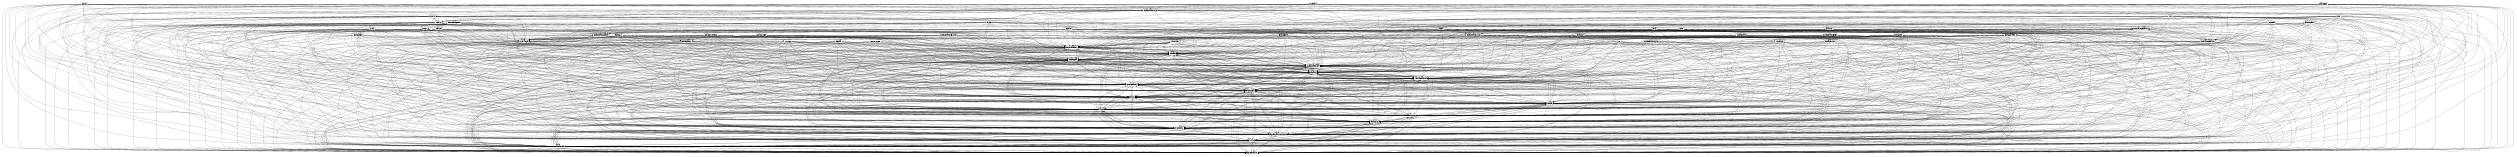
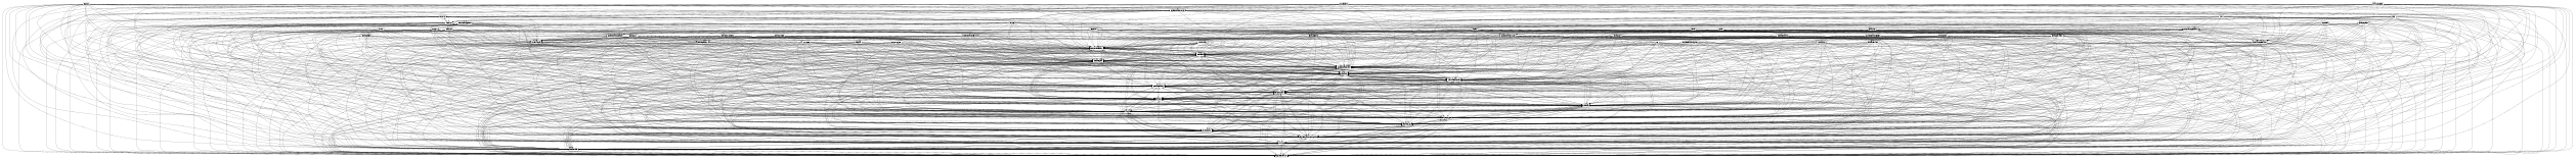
  digraph {
    rankdir=TB
    node [shape=box]
    edge [arrowhead=normal]
    n1 [label=ComponentFactory]
    n2 [label=Interfaces]
    n3 [label=Implementations]
    n4 [label=Metamodels]
    n5 [label=MM_SCA]
    n6 [label=Implementation_Composite]
    n7 [label=Property_XSD]
    n8 [label=Binding_SCA]
    n9 [label=PropertyTypes]
    n10 [label=FraSCAti]
    n11 [label=MF_Tinfi]
    n12 [label=Bindings]
    n13 [label=Property_Java]
    n14 [label=AssemblyFactory]
    n15 [label=MembraneFactories]
    n16 [label=ScaParser]
    n17 [label=Implementation_Java]
    n18 [label=Interface_Java]
    n19 [label=MG_Tinfi]
    n20 [label=MembraneGenerators]
    n21 [label=MembraneGeneration]
    n22 [label=Binding_JavaRMI]
    n23 [label=Explorer]
    n24 [label=BindingFactory]
    n25 [label=Implementation_Fractal]
    n26 [label=MM_FraSCAti]
    n27 [label=JavaCompilers]
    n28 [label=Binding_JMS]
    n29 [label=MF_Julia]
    n30 [label=Interface_WSDL]
    n31 [label=JDT]
    n32 [label=JDK6]
    n33 [label=Property_JAXB]
    n34 [label=Implementation_Resource]
    n35 [label=MM_Tuscany]
    n36 [label=Binding_REST]
    n37 [label=Binding_UPnP]
    n38 [label=MM_UPnP]
    n39 [label=JMX]
    n40 [label=Implementation_OSGi]
    n41 [label=MG_OSGi]
    n42 [label=MF_OSGi]
    n43 [label=BeanShell]
    n44 [label=Implementation_Script]
    n45 [label=Groovy]
    n46 [label=Equinox]
    n47 [label=Implementation_BPEL]
    n48 [label=JavaScript]
    n49 [label=Binding_JNA]
    n50 [label=MM_Native]
    n51 [label=Interface_Native]
    n52 [label=RemoteManagement]
    n53 [label=Fscript]
    n54 [label=Xquery]
    n55 [label=Binding_WS]
    n56 [label=JRuby]
    n57 [label=Jython]
    n58 [label=FScript]
    n59 [label=Binding_HTTP]
    n60 [label=Implementation_Spring]
    n61 [label=Binding_JSON_RPC]
    n62 [label=Knopflerfish]
-   n63 [label=Apache_Felix]
+   n63 [label=JavaScript_Felix]
    n1 -> n2
    n1 -> n3
    n1 -> n4
    n1 -> n5
    n1 -> n6
    n1 -> n7
    n1 -> n8
    n1 -> n9
    n1 -> n10
    n1 -> n11
    n1 -> n12
    n1 -> n13
    n1 -> n14
    n1 -> n15
    n1 -> n16
    n1 -> n17
    n1 -> n18
    n2 -> n1
    n2 -> n3
    n2 -> n4
    n2 -> n5
    n2 -> n6
    n2 -> n7
    n2 -> n8
    n2 -> n9
    n2 -> n10
    n2 -> n11
    n2 -> n12
    n2 -> n13
    n2 -> n14
    n2 -> n15
    n2 -> n16
    n2 -> n17
    n2 -> n18
    n3 -> n1
    n3 -> n2
    n3 -> n4
    n3 -> n5
    n3 -> n6
    n3 -> n7
    n3 -> n8
    n3 -> n9
    n3 -> n10
    n3 -> n11
    n3 -> n12
    n3 -> n13
    n3 -> n14
    n3 -> n15
    n3 -> n16
    n3 -> n17
    n3 -> n18
    n4 -> n1
    n4 -> n2
    n4 -> n3
    n4 -> n5
    n4 -> n6
    n4 -> n7
    n4 -> n8
    n4 -> n9
    n4 -> n10
    n4 -> n11
    n4 -> n12
    n4 -> n13
    n4 -> n14
    n4 -> n15
    n4 -> n16
    n4 -> n17
    n4 -> n18
    n5 -> n1
    n5 -> n2
    n5 -> n3
    n5 -> n4
    n5 -> n6
    n5 -> n7
    n5 -> n8
    n5 -> n9
    n5 -> n10
    n5 -> n11
    n5 -> n12
    n5 -> n13
    n5 -> n14
    n5 -> n15
    n5 -> n16
    n5 -> n17
    n5 -> n18
    n6 -> n1
    n6 -> n2
    n6 -> n3
    n6 -> n4
    n6 -> n5
    n6 -> n7
    n6 -> n8
    n6 -> n9
    n6 -> n10
    n6 -> n11
    n6 -> n12
    n6 -> n13
    n6 -> n14
    n6 -> n15
    n6 -> n16
    n6 -> n17
    n6 -> n18
    n7 -> n1
    n7 -> n2
    n7 -> n3
    n7 -> n4
    n7 -> n5
    n7 -> n6
    n7 -> n8
    n7 -> n9
    n7 -> n10
    n7 -> n11
    n7 -> n12
    n7 -> n13
    n7 -> n14
    n7 -> n15
    n7 -> n16
    n7 -> n17
    n7 -> n18
    n8 -> n1
    n8 -> n2
    n8 -> n3
    n8 -> n4
    n8 -> n5
    n8 -> n6
    n8 -> n7
    n8 -> n9
    n8 -> n10
    n8 -> n11
    n8 -> n12
    n8 -> n13
    n8 -> n14
    n8 -> n15
    n8 -> n16
    n8 -> n17
    n8 -> n18
    n9 -> n1
    n9 -> n2
    n9 -> n3
    n9 -> n4
    n9 -> n5
    n9 -> n6
    n9 -> n7
    n9 -> n8
    n9 -> n10
    n9 -> n11
    n9 -> n12
    n9 -> n13
    n9 -> n14
    n9 -> n15
    n9 -> n16
    n9 -> n17
    n9 -> n18
    n10 -> n1
    n10 -> n2
    n10 -> n3
    n10 -> n4
    n10 -> n5
    n10 -> n6
    n10 -> n7
    n10 -> n8
    n10 -> n9
    n10 -> n11
    n10 -> n12
    n10 -> n13
    n10 -> n14
    n10 -> n15
    n10 -> n16
    n10 -> n17
    n10 -> n18
    n11 -> n1
    n11 -> n2
    n11 -> n3
    n11 -> n4
    n11 -> n5
    n11 -> n6
    n11 -> n7
    n11 -> n8
    n11 -> n9
    n11 -> n10
    n11 -> n12
    n11 -> n13
    n11 -> n14
    n11 -> n15
    n11 -> n16
    n11 -> n17
    n11 -> n18
    n12 -> n1
    n12 -> n2
    n12 -> n3
    n12 -> n4
    n12 -> n5
    n12 -> n6
    n12 -> n7
    n12 -> n8
    n12 -> n9
    n12 -> n10
    n12 -> n11
    n12 -> n13
    n12 -> n14
    n12 -> n15
    n12 -> n16
    n12 -> n17
    n12 -> n18
    n13 -> n1
    n13 -> n2
    n13 -> n3
    n13 -> n4
    n13 -> n5
    n13 -> n6
    n13 -> n7
    n13 -> n8
    n13 -> n9
    n13 -> n10
    n13 -> n11
    n13 -> n12
    n13 -> n14
    n13 -> n15
    n13 -> n16
    n13 -> n17
    n13 -> n18
    n14 -> n1
    n14 -> n2
    n14 -> n3
    n14 -> n4
    n14 -> n5
    n14 -> n6
    n14 -> n7
    n14 -> n8
    n14 -> n9
    n14 -> n10
    n14 -> n11
    n14 -> n12
    n14 -> n13
    n14 -> n15
    n14 -> n16
    n14 -> n17
    n14 -> n18
    n15 -> n1
    n15 -> n2
    n15 -> n3
    n15 -> n4
    n15 -> n5
    n15 -> n6
    n15 -> n7
    n15 -> n8
    n15 -> n9
    n15 -> n10
    n15 -> n11
    n15 -> n12
    n15 -> n13
    n15 -> n14
    n15 -> n16
    n15 -> n17
    n15 -> n18
    n16 -> n1
    n16 -> n2
    n16 -> n3
    n16 -> n4
    n16 -> n5
    n16 -> n6
    n16 -> n7
    n16 -> n8
    n16 -> n9
    n16 -> n10
    n16 -> n11
    n16 -> n12
    n16 -> n13
    n16 -> n14
    n16 -> n15
    n16 -> n17
    n16 -> n18
    n17 -> n1
    n17 -> n2
    n17 -> n3
    n17 -> n4
    n17 -> n5
    n17 -> n6
    n17 -> n7
    n17 -> n8
    n17 -> n9
    n17 -> n10
    n17 -> n11
    n17 -> n12
    n17 -> n13
    n17 -> n14
    n17 -> n15
    n17 -> n16
    n17 -> n18
    n18 -> n1
    n18 -> n2
    n18 -> n3
    n18 -> n4
    n18 -> n5
    n18 -> n6
    n18 -> n7
    n18 -> n8
    n18 -> n9
    n18 -> n10
    n18 -> n11
    n18 -> n12
    n18 -> n13
    n18 -> n14
    n18 -> n15
    n18 -> n16
    n18 -> n17
    n19 -> n1
    n19 -> n2
    n19 -> n3
    n19 -> n4
    n19 -> n5
    n19 -> n6
    n19 -> n7
    n19 -> n8
    n19 -> n9
    n19 -> n10
    n19 -> n11
    n19 -> n12
    n19 -> n13
    n19 -> n14
    n19 -> n15
    n19 -> n16
    n19 -> n17
    n19 -> n18
    n19 -> n20
    n19 -> n21
    n20 -> n1
    n20 -> n2
    n20 -> n3
    n20 -> n4
    n20 -> n5
    n20 -> n6
    n20 -> n7
    n20 -> n8
    n20 -> n9
    n20 -> n10
    n20 -> n11
    n20 -> n12
    n20 -> n14
    n20 -> n15
    n20 -> n16
    n20 -> n17
    n20 -> n18
    n20 -> n21
    n20 -> n22
    n21 -> n1
    n21 -> n2
    n21 -> n3
    n21 -> n4
    n21 -> n5
    n21 -> n6
    n21 -> n7
    n21 -> n8
    n21 -> n9
    n21 -> n10
    n21 -> n11
    n21 -> n12
    n21 -> n13
    n21 -> n14
    n21 -> n15
    n21 -> n16
    n21 -> n17
    n21 -> n18
    n21 -> n20
    n22 -> n1
    n22 -> n2
    n22 -> n3
    n22 -> n4
    n22 -> n5
    n22 -> n6
    n22 -> n7
    n22 -> n8
    n22 -> n9
    n22 -> n10
    n22 -> n11
    n22 -> n12
    n22 -> n13
    n22 -> n14
    n22 -> n15
    n22 -> n16
    n22 -> n17
    n22 -> n18
    n22 -> n24
    n22 -> n26
    n23 -> n1
    n23 -> n2
    n23 -> n3
    n23 -> n4
    n23 -> n5
    n23 -> n6
    n23 -> n7
    n23 -> n8
    n23 -> n9
    n23 -> n10
    n23 -> n11
    n23 -> n12
    n23 -> n13
    n23 -> n14
    n23 -> n15
    n23 -> n16
    n23 -> n17
    n23 -> n18
    n23 -> n24
    n23 -> n25
    n23 -> n26
    n24 -> n1
    n24 -> n2
    n24 -> n3
    n24 -> n4
    n24 -> n5
    n24 -> n6
    n24 -> n7
    n24 -> n8
    n24 -> n9
    n24 -> n10
    n24 -> n11
    n24 -> n12
    n24 -> n13
    n24 -> n14
    n24 -> n15
    n24 -> n16
    n24 -> n17
    n24 -> n18
    n25 -> n1
    n25 -> n2
    n25 -> n3
    n25 -> n4
    n25 -> n5
    n25 -> n6
    n25 -> n7
    n25 -> n8
    n25 -> n9
    n25 -> n10
    n25 -> n11
    n25 -> n12
    n25 -> n13
    n25 -> n14
    n25 -> n15
    n25 -> n16
    n25 -> n17
    n25 -> n18
    n25 -> n26
    n26 -> n1
    n26 -> n2
    n26 -> n3
    n26 -> n4
    n26 -> n5
    n26 -> n6
    n26 -> n7
    n26 -> n8
    n26 -> n9
    n26 -> n10
    n26 -> n11
    n26 -> n12
    n26 -> n13
    n26 -> n14
    n26 -> n15
    n26 -> n16
    n26 -> n17
    n26 -> n18
    n27 -> n1
    n27 -> n2
    n27 -> n3
    n27 -> n4
    n27 -> n5
    n27 -> n6
    n27 -> n7
    n27 -> n8
    n27 -> n9
    n27 -> n10
    n27 -> n11
    n27 -> n12
    n27 -> n13
    n27 -> n14
    n27 -> n15
    n27 -> n16
    n27 -> n17
    n27 -> n18
    n27 -> n20
    n27 -> n21
    n28 -> n1
    n28 -> n2
    n28 -> n3
    n28 -> n4
    n28 -> n5
    n28 -> n6
    n28 -> n7
    n28 -> n8
    n28 -> n9
    n28 -> n10
    n28 -> n11
    n28 -> n12
    n28 -> n13
    n28 -> n14
    n28 -> n15
    n28 -> n16
    n28 -> n17
    n28 -> n18
    n28 -> n24
    n29 -> n1
    n29 -> n2
    n29 -> n3
    n29 -> n4
    n29 -> n5
    n29 -> n6
    n29 -> n7
    n29 -> n8
    n29 -> n9
    n29 -> n10
    n29 -> n11
    n29 -> n12
    n29 -> n13
    n29 -> n14
    n29 -> n15
    n29 -> n16
    n29 -> n17
    n29 -> n18
    n30 -> n1
    n30 -> n2
    n30 -> n3
    n30 -> n4
    n30 -> n5
    n30 -> n6
    n30 -> n7
    n30 -> n8
    n30 -> n9
    n30 -> n10
    n30 -> n11
    n30 -> n12
    n30 -> n13
    n30 -> n14
    n30 -> n15
    n30 -> n16
    n30 -> n17
    n30 -> n18
    n31 -> n1
    n31 -> n2
    n31 -> n3
    n31 -> n4
    n31 -> n5
    n31 -> n6
    n31 -> n7
    n31 -> n8
    n31 -> n9
    n31 -> n10
    n31 -> n11
    n31 -> n12
    n31 -> n13
    n31 -> n14
    n31 -> n15
    n31 -> n16
    n31 -> n17
    n31 -> n18
    n31 -> n20
    n31 -> n21
    n31 -> n27
    n32 -> n1
    n32 -> n2
    n32 -> n3
    n32 -> n4
    n32 -> n5
    n32 -> n6
    n32 -> n7
    n32 -> n8
    n32 -> n9
    n32 -> n10
    n32 -> n11
    n32 -> n12
    n32 -> n13
    n32 -> n14
    n32 -> n15
    n32 -> n16
    n32 -> n17
    n32 -> n18
    n32 -> n20
    n32 -> n21
    n32 -> n27
    n33 -> n1
    n33 -> n2
    n33 -> n3
    n33 -> n4
    n33 -> n5
    n33 -> n6
    n33 -> n7
    n33 -> n8
    n33 -> n9
    n33 -> n10
    n33 -> n11
    n33 -> n12
    n33 -> n13
    n33 -> n14
    n33 -> n15
    n33 -> n16
    n33 -> n17
    n33 -> n18
    n34 -> n1
    n34 -> n2
    n34 -> n3
    n34 -> n4
    n34 -> n5
    n34 -> n6
    n34 -> n7
    n34 -> n8
    n34 -> n9
    n34 -> n10
    n34 -> n11
    n34 -> n12
    n34 -> n13
    n34 -> n14
    n34 -> n15
    n34 -> n16
    n34 -> n17
    n34 -> n18
    n34 -> n35
    n35 -> n1
    n35 -> n2
    n35 -> n3
    n35 -> n4
    n35 -> n5
    n35 -> n6
    n35 -> n7
    n35 -> n8
    n35 -> n9
    n35 -> n10
    n35 -> n11
    n35 -> n12
    n35 -> n13
    n35 -> n14
    n35 -> n15
    n35 -> n16
    n35 -> n17
    n35 -> n18
    n36 -> n1
    n36 -> n2
    n36 -> n3
    n36 -> n4
    n36 -> n5
    n36 -> n6
    n36 -> n7
    n36 -> n8
    n36 -> n9
    n36 -> n10
    n36 -> n11
    n36 -> n12
    n36 -> n13
    n36 -> n14
    n36 -> n15
    n36 -> n16
    n36 -> n17
    n36 -> n18
    n36 -> n24
    n36 -> n26
    n37 -> n1
    n37 -> n2
    n37 -> n3
    n37 -> n4
    n37 -> n5
    n37 -> n6
    n37 -> n7
    n37 -> n8
    n37 -> n9
    n37 -> n10
    n37 -> n11
    n37 -> n12
    n37 -> n13
    n37 -> n14
    n37 -> n15
    n37 -> n16
    n37 -> n17
    n37 -> n18
    n37 -> n24
    n37 -> n38
    n38 -> n1
    n38 -> n2
    n38 -> n3
    n38 -> n4
    n38 -> n5
    n38 -> n6
    n38 -> n7
    n38 -> n8
    n38 -> n9
    n38 -> n10
    n38 -> n11
    n38 -> n12
    n38 -> n13
    n38 -> n14
    n38 -> n15
    n38 -> n16
    n38 -> n17
    n38 -> n18
    n39 -> n1
    n39 -> n2
    n39 -> n3
    n39 -> n4
    n39 -> n5
    n39 -> n6
    n39 -> n7
    n39 -> n8
    n39 -> n9
    n39 -> n10
    n39 -> n11
    n39 -> n12
    n39 -> n13
    n39 -> n14
    n39 -> n15
    n39 -> n16
    n39 -> n17
    n39 -> n18
    n40 -> n1
    n40 -> n2
    n40 -> n3
    n40 -> n4
    n40 -> n5
    n40 -> n6
    n40 -> n7
    n40 -> n8
    n40 -> n9
    n40 -> n10
    n40 -> n11
    n40 -> n12
    n40 -> n13
    n40 -> n14
    n40 -> n15
    n40 -> n16
    n40 -> n17
    n40 -> n18
    n40 -> n20
    n40 -> n21
    n40 -> n26
    n40 -> n41
    n40 -> n42
    n41 -> n1
    n41 -> n2
    n41 -> n3
    n41 -> n4
    n41 -> n5
    n41 -> n6
    n41 -> n7
    n41 -> n8
    n41 -> n9
    n41 -> n10
    n41 -> n11
    n41 -> n12
    n41 -> n13
    n41 -> n14
    n41 -> n15
    n41 -> n16
    n41 -> n17
    n41 -> n18
    n41 -> n20
    n41 -> n21
    n41 -> n26
    n41 -> n40
    n41 -> n42
    n42 -> n1
    n42 -> n2
    n42 -> n3
    n42 -> n4
    n42 -> n5
    n42 -> n6
    n42 -> n7
    n42 -> n8
    n42 -> n9
    n42 -> n10
    n42 -> n11
    n42 -> n12
    n42 -> n13
    n42 -> n14
    n42 -> n15
    n42 -> n16
    n42 -> n17
    n42 -> n18
    n42 -> n20
    n42 -> n21
    n42 -> n26
    n42 -> n40
    n42 -> n41
    n43 -> n1
    n43 -> n2
    n43 -> n3
    n43 -> n4
    n43 -> n5
    n43 -> n6
    n43 -> n7
    n43 -> n8
    n43 -> n9
    n43 -> n10
    n43 -> n11
    n43 -> n12
    n43 -> n13
    n43 -> n14
    n43 -> n15
    n43 -> n16
    n43 -> n17
    n43 -> n18
    n43 -> n26
    n43 -> n44
    n44 -> n1
    n44 -> n2
    n44 -> n3
    n44 -> n4
    n44 -> n5
    n44 -> n6
    n44 -> n7
    n44 -> n8
    n44 -> n9
    n44 -> n10
    n44 -> n11
    n44 -> n12
    n44 -> n13
    n44 -> n14
    n44 -> n15
    n44 -> n16
    n44 -> n17
    n44 -> n18
    n44 -> n26
    n45 -> n1
    n45 -> n2
    n45 -> n3
    n45 -> n4
    n45 -> n5
    n45 -> n6
    n45 -> n7
    n45 -> n8
    n45 -> n9
    n45 -> n10
    n45 -> n11
    n45 -> n12
    n45 -> n13
    n45 -> n14
    n45 -> n15
    n45 -> n16
    n45 -> n17
    n45 -> n18
    n45 -> n26
    n45 -> n44
    n46 -> n1
    n46 -> n2
    n46 -> n3
    n46 -> n4
    n46 -> n5
    n46 -> n6
    n46 -> n7
    n46 -> n8
    n46 -> n9
    n46 -> n10
    n46 -> n11
    n46 -> n12
    n46 -> n13
    n46 -> n14
    n46 -> n15
    n46 -> n16
    n46 -> n17
    n46 -> n18
    n46 -> n20
    n46 -> n21
    n46 -> n26
    n46 -> n40
    n46 -> n41
    n46 -> n42
    n47 -> n1
    n47 -> n2
    n47 -> n3
    n47 -> n4
    n47 -> n5
    n47 -> n6
    n47 -> n7
    n47 -> n8
    n47 -> n9
    n47 -> n10
    n47 -> n11
    n47 -> n12
    n47 -> n13
    n47 -> n14
    n47 -> n15
    n47 -> n16
    n47 -> n17
    n47 -> n18
    n47 -> n30
    n48 -> n1
    n48 -> n2
    n48 -> n3
    n48 -> n4
    n48 -> n5
    n48 -> n6
    n48 -> n7
    n48 -> n8
    n48 -> n9
    n48 -> n10
    n48 -> n11
    n48 -> n12
    n48 -> n13
    n48 -> n14
    n48 -> n15
    n48 -> n16
    n48 -> n17
    n48 -> n18
    n48 -> n26
    n48 -> n44
    n49 -> n1
    n49 -> n2
    n49 -> n3
    n49 -> n4
    n49 -> n5
    n49 -> n6
    n49 -> n7
    n49 -> n8
    n49 -> n9
    n49 -> n10
    n49 -> n11
    n49 -> n12
    n49 -> n13
    n49 -> n14
    n49 -> n15
    n49 -> n16
    n49 -> n17
    n49 -> n18
    n49 -> n50
    n50 -> n1
    n50 -> n2
    n50 -> n3
    n50 -> n4
    n50 -> n5
    n50 -> n6
    n50 -> n7
    n50 -> n8
    n50 -> n9
    n50 -> n10
    n50 -> n11
    n50 -> n12
    n50 -> n13
    n50 -> n14
    n50 -> n15
    n50 -> n16
    n50 -> n17
    n50 -> n18
    n51 -> n1
    n51 -> n2
    n51 -> n3
    n51 -> n4
    n51 -> n5
    n51 -> n6
    n51 -> n7
    n51 -> n8
    n51 -> n9
    n51 -> n10
    n51 -> n11
    n51 -> n12
    n51 -> n13
    n51 -> n14
    n51 -> n15
    n51 -> n16
    n51 -> n17
    n51 -> n18
    n51 -> n50
    n52 -> n1
    n52 -> n2
    n52 -> n3
    n52 -> n4
    n52 -> n5
    n52 -> n6
    n52 -> n7
    n52 -> n8
    n52 -> n9
    n52 -> n10
    n52 -> n11
    n52 -> n12
    n52 -> n13
    n52 -> n14
    n52 -> n15
    n52 -> n16
    n52 -> n17
    n52 -> n18
    n52 -> n24
    n52 -> n25
    n52 -> n26
    n52 -> n36
    n52 -> n53
    n53 -> n1
    n53 -> n2
    n53 -> n3
    n53 -> n4
    n53 -> n5
    n53 -> n6
    n53 -> n7
    n53 -> n8
    n53 -> n9
    n53 -> n10
    n53 -> n11
    n53 -> n12
    n53 -> n13
    n53 -> n14
    n53 -> n15
    n53 -> n16
    n53 -> n17
    n53 -> n18
    n53 -> n24
    n53 -> n25
    n53 -> n26
    n54 -> n1
    n54 -> n2
    n54 -> n3
    n54 -> n4
    n54 -> n5
    n54 -> n6
    n54 -> n7
    n54 -> n8
    n54 -> n9
    n54 -> n10
    n54 -> n11
    n54 -> n12
    n54 -> n13
    n54 -> n14
    n54 -> n15
    n54 -> n16
    n54 -> n17
    n54 -> n18
    n54 -> n26
    n54 -> n44
    n55 -> n1
    n55 -> n2
    n55 -> n3
    n55 -> n4
    n55 -> n5
    n55 -> n6
    n55 -> n7
    n55 -> n8
    n55 -> n9
    n55 -> n10
    n55 -> n11
    n55 -> n12
    n55 -> n13
    n55 -> n14
    n55 -> n15
    n55 -> n16
    n55 -> n17
    n55 -> n18
    n55 -> n24
    n56 -> n1
    n56 -> n2
    n56 -> n3
    n56 -> n4
    n56 -> n5
    n56 -> n6
    n56 -> n7
    n56 -> n8
    n56 -> n9
    n56 -> n10
    n56 -> n11
    n56 -> n12
    n56 -> n13
    n56 -> n14
    n56 -> n15
    n56 -> n16
    n56 -> n17
    n56 -> n18
    n56 -> n26
    n56 -> n44
    n57 -> n1
    n57 -> n2
    n57 -> n3
    n57 -> n4
    n57 -> n5
    n57 -> n6
    n57 -> n7
    n57 -> n8
    n57 -> n9
    n57 -> n10
    n57 -> n11
    n57 -> n12
    n57 -> n13
    n57 -> n14
    n57 -> n15
    n57 -> n16
    n57 -> n17
    n57 -> n18
    n57 -> n26
    n57 -> n44
    n58 -> n1
    n58 -> n2
    n58 -> n3
    n58 -> n4
    n58 -> n5
    n58 -> n6
    n58 -> n7
    n58 -> n8
    n58 -> n9
    n58 -> n10
    n58 -> n11
    n58 -> n12
    n58 -> n13
    n58 -> n14
    n58 -> n15
    n58 -> n16
    n58 -> n17
    n58 -> n18
    n58 -> n24
    n58 -> n25
    n58 -> n26
    n58 -> n44
    n58 -> n53
    n59 -> n1
    n59 -> n2
    n59 -> n3
    n59 -> n4
    n59 -> n5
    n59 -> n6
    n59 -> n7
    n59 -> n8
    n59 -> n9
    n59 -> n10
    n59 -> n11
    n59 -> n12
    n59 -> n13
    n59 -> n14
    n59 -> n15
    n59 -> n16
    n59 -> n17
    n59 -> n18
    n59 -> n35
    n60 -> n1
    n60 -> n2
    n60 -> n3
    n60 -> n4
    n60 -> n5
    n60 -> n6
    n60 -> n7
    n60 -> n8
    n60 -> n9
    n60 -> n10
    n60 -> n11
    n60 -> n12
    n60 -> n13
    n60 -> n14
    n60 -> n15
    n60 -> n16
    n60 -> n17
    n60 -> n18
    n61 -> n1
    n61 -> n2
    n61 -> n3
    n61 -> n4
    n61 -> n5
    n61 -> n6
    n61 -> n7
    n61 -> n8
    n61 -> n9
    n61 -> n10
    n61 -> n11
    n61 -> n12
    n61 -> n13
    n61 -> n14
    n61 -> n15
    n61 -> n16
    n61 -> n17
    n61 -> n18
    n61 -> n24
    n61 -> n26
    n62 -> n1
    n62 -> n2
    n62 -> n3
    n62 -> n4
    n62 -> n5
    n62 -> n6
    n62 -> n7
    n62 -> n8
    n62 -> n9
    n62 -> n10
    n62 -> n11
    n62 -> n12
    n62 -> n13
    n62 -> n14
    n62 -> n15
    n62 -> n16
    n62 -> n17
    n62 -> n18
    n62 -> n20
    n62 -> n21
    n62 -> n26
    n62 -> n40
    n62 -> n41
    n62 -> n42
    n63 -> n1
    n63 -> n2
    n63 -> n3
    n63 -> n4
    n63 -> n5
    n63 -> n6
    n63 -> n7
    n63 -> n8
    n63 -> n9
    n63 -> n10
    n63 -> n11
    n63 -> n12
    n63 -> n13
    n63 -> n14
    n63 -> n15
    n63 -> n16
    n63 -> n17
    n63 -> n18
    n63 -> n20
    n63 -> n21
    n63 -> n26
    n63 -> n40
    n63 -> n41
    n63 -> n42
  }
